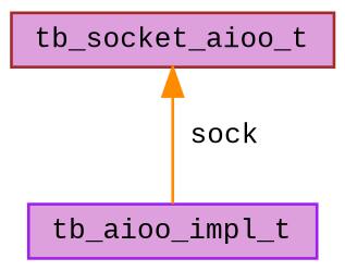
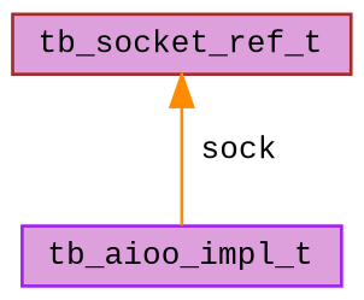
  digraph {
    node [fillcolor=plum fontname=CourierNew fontsize=10 shape=record style=filled]
    n1 [color=purple fontcolor=black height=0.2 label=tb_aioo_impl_t width=0.4]
-   n2 [color=brown height=0.2 label=tb_socket_aioo_t width=0.4]
+   n2 [color=brown height=0.2 label=tb_socket_ref_t width=0.4]
    n2 -> n1 [color=darkorange dir=back fontname=CourierNew fontsize=10 label=" sock" labelfontname=CourierNew labelfontsize=10 style=solid]
  }
